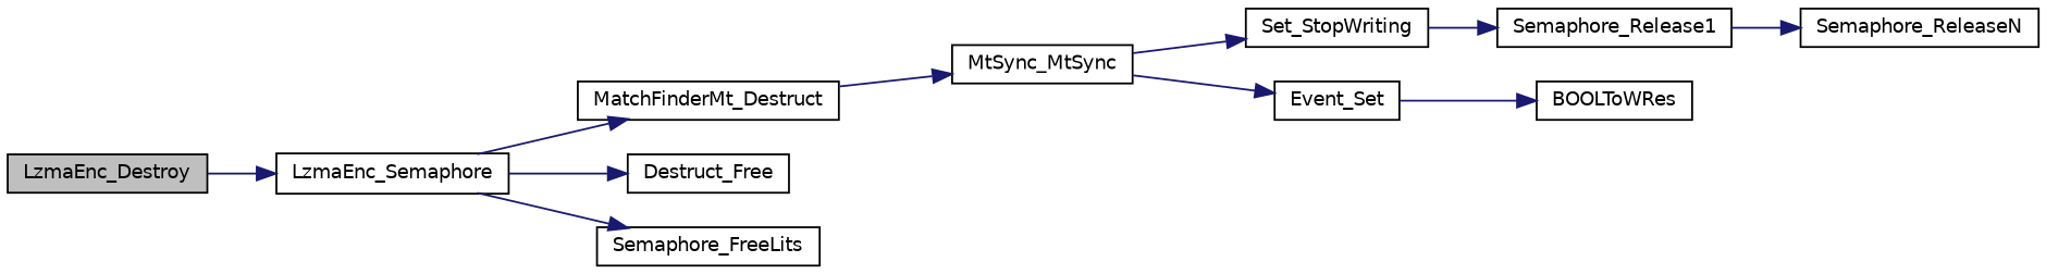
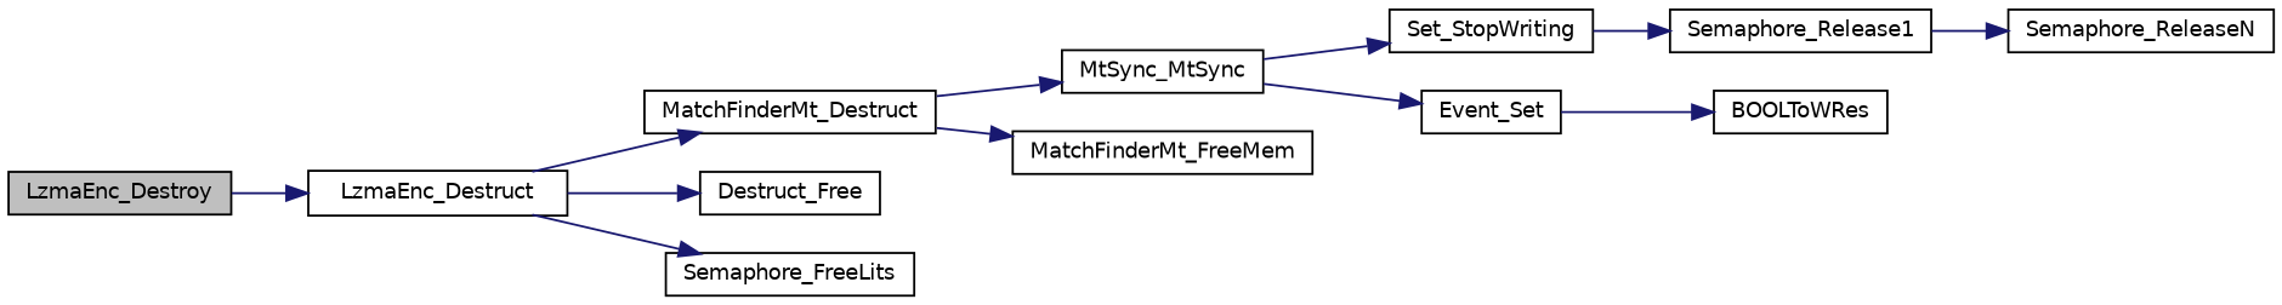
  digraph {
    rankdir=LR
    node [color=black fillcolor=white fontname=Helvetica fontsize=10 shape=record style=filled]
    edge [color=midnightblue fontname=Helvetica fontsize=10 labelfontname=Helvetica labelfontsize=10 style=solid]
    n1 [fillcolor=grey75 fontcolor=black height=0.2 label=LzmaEnc_Destroy width=0.4]
-   n2 [height=0.2 label=LzmaEnc_Semaphore width=0.4]
+   n2 [height=0.2 label=LzmaEnc_Destruct width=0.4]
    n3 [height=0.2 label=MatchFinderMt_Destruct width=0.4]
    n4 [height=0.2 label=Destruct_Free width=0.4]
    n5 [height=0.2 label=Semaphore_FreeLits width=0.4]
    n6 [height=0.2 label=MtSync_MtSync width=0.4]
+   n7 [height=0.2 label=MatchFinderMt_FreeMem width=0.4]
    n8 [height=0.2 label=Set_StopWriting width=0.4]
    n9 [height=0.2 label=Event_Set width=0.4]
    n10 [height=0.2 label=Semaphore_Release1 width=0.4]
    n11 [height=0.2 label=BOOLToWRes width=0.4]
    n12 [height=0.2 label=Semaphore_ReleaseN width=0.4]
    n1 -> n2
    n2 -> n3
    n2 -> n4
    n2 -> n5
    n3 -> n6
+   n3 -> n7
    n6 -> n8
    n6 -> n9
    n8 -> n10
    n9 -> n11
    n10 -> n12
  }
